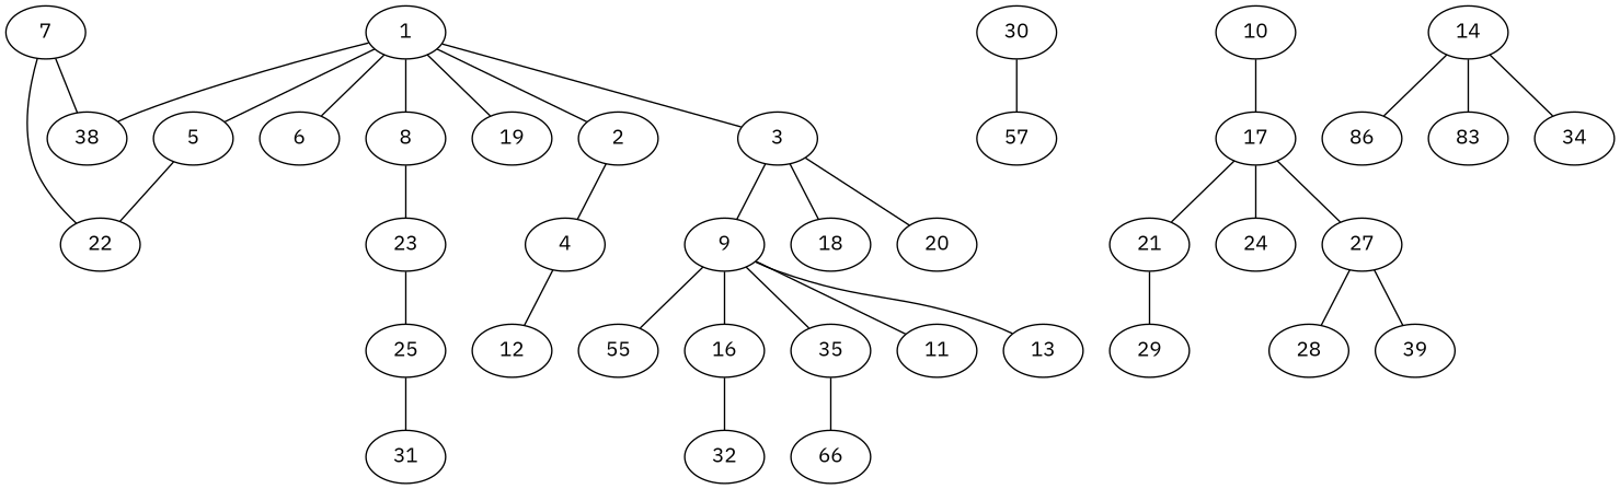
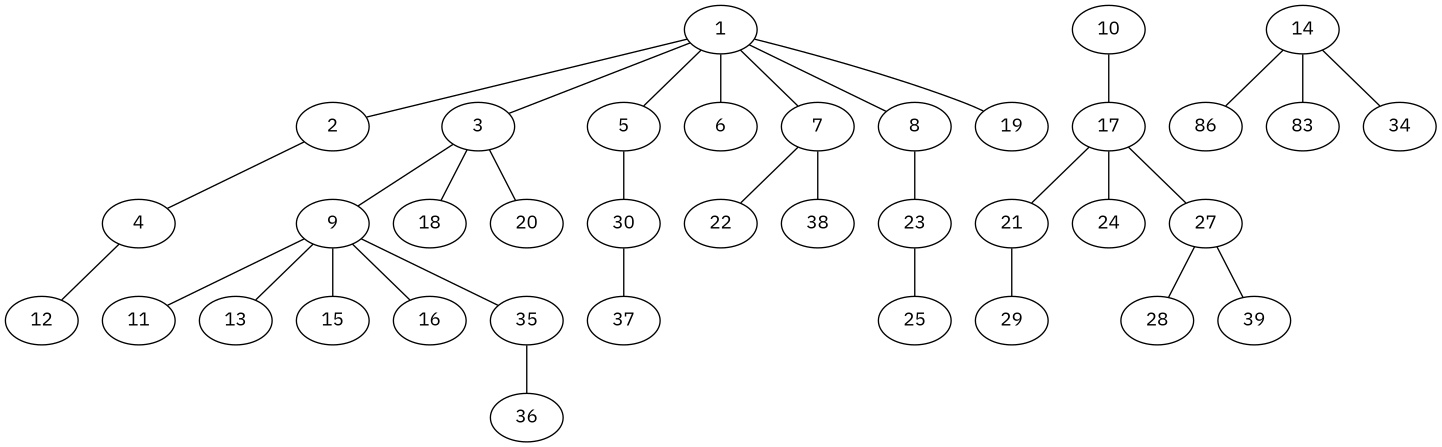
  graph {
    fontname="IBM Plex Sans"
    node [fontname="IBM Plex Sans"]
    edge [fontname="IBM Plex Sans"]
    1
    2
    3
    5
    6
    7
    8
    19
    4
    9
    18
    20
    30
    22
    38
    23
    12
    11
    13
-   15 [label=55]
+   15
    16
    35
    10
    17
-   37 [label=57]
+   37
    25
-   32
-   36 [label=66]
+   36
    n29 [label=86]
    14
    n31 [label=83]
    34
    21
    24
    27
-   31
    29
    28
    39
    1 -- 2
    1 -- 3
    1 -- 5
    1 -- 6
-   1 -- 38
+   1 -- 7
    1 -- 8
    1 -- 19
    2 -- 4
    3 -- 9
    3 -- 18
    3 -- 20
-   5 -- 22
+   5 -- 30
    7 -- 22
    7 -- 38
    8 -- 23
    4 -- 12
    9 -- 11
    9 -- 13
    9 -- 15
    9 -- 16
    9 -- 35
    30 -- 37
    23 -- 25
-   16 -- 32
    35 -- 36
    10 -- 17
    17 -- 21
    17 -- 24
    17 -- 27
-   25 -- 31
    14 -- n29
    14 -- n31
    14 -- 34
    21 -- 29
    27 -- 28
    27 -- 39
  }
